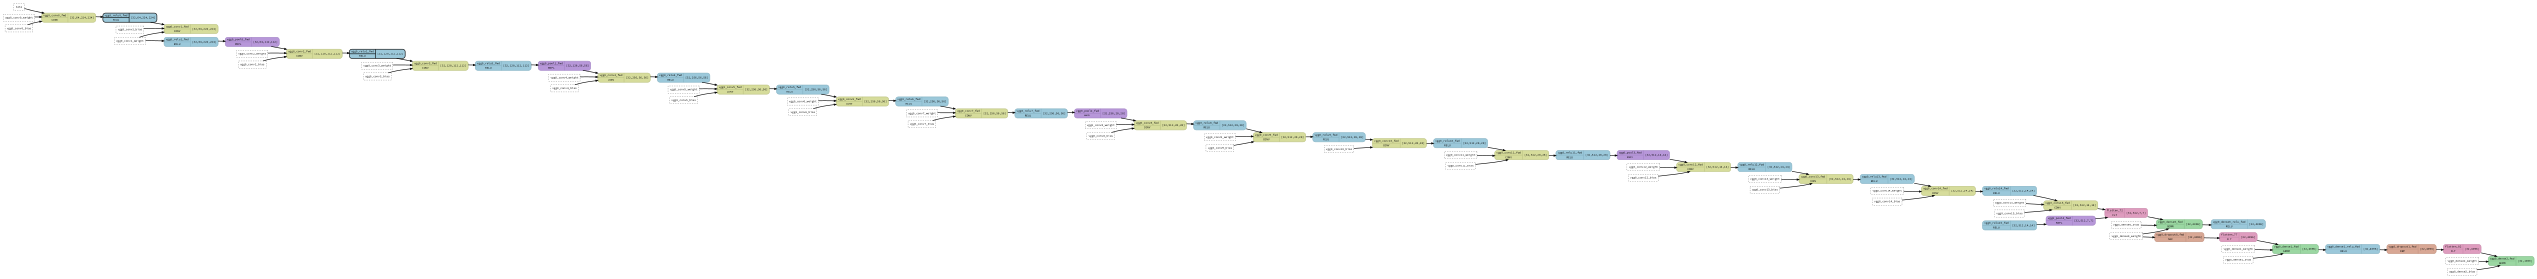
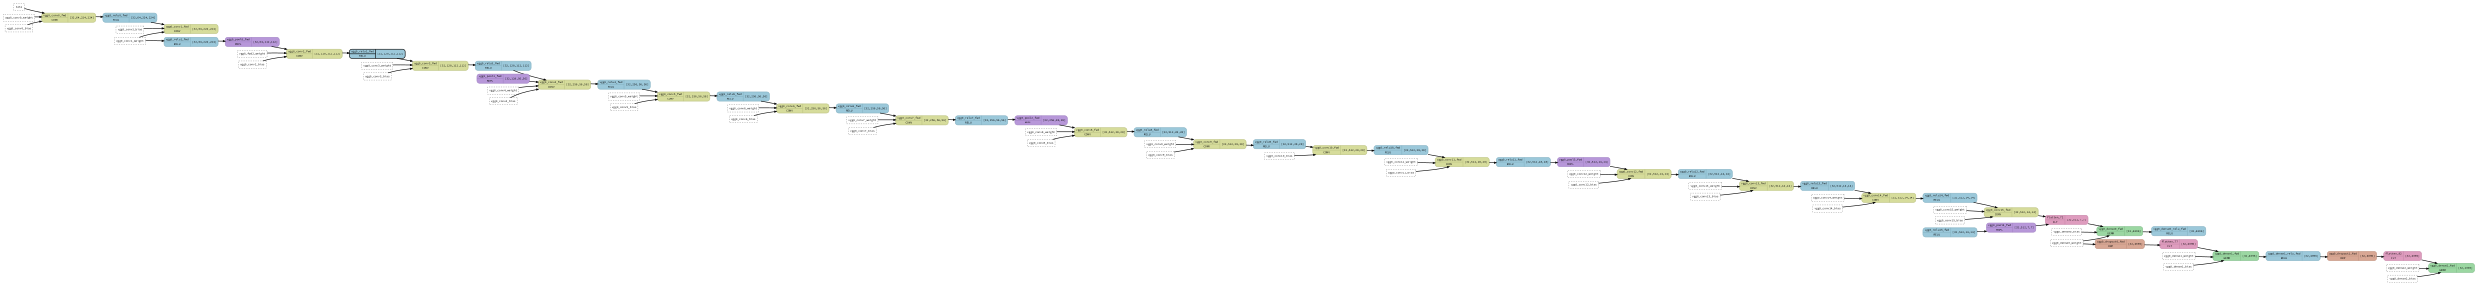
  strict digraph {
    fontname="Source Code Pro"
    overlap_shrink=true
    rankdir=LR
    splines=curved
    node [fillcolor=white fontname="Source Code Pro" shape=Mrecord style=filled type=constant_input fontcolor="#000000" penwidth=3]
    edge [fontname="Source Code Pro" penwidth=3]
    n1 [label=data shape=box style="filled,dashed" fontcolor="" penwidth=""]
    n2 [color="#bec484" fillcolor="#d6dc9b" inputs="data;vgg0_conv0_weight;vgg0_conv0_bias" label="{ {vgg0_conv0_fwd  | CONV} | [32,64,224,224] }" outputs=vgg0_conv0_fwd type=Conv]
-   n3 [color=black fillcolor="#9bc8da" inputs=vgg0_conv0_fwd label="{ {vgg0_relu0_fwd  | RELU} | [32,64,224,224] }" outputs=vgg0_relu0_fwd type=Relu]
+   n3 [color="#86b3c4" fillcolor="#9bc8da" inputs=vgg0_conv0_fwd label="{ {vgg0_relu0_fwd  | RELU} | [32,64,224,224] }" outputs=vgg0_relu0_fwd type=Relu]
    n4 [label=vgg0_conv0_weight shape=box style="filled,dashed" fontcolor="" penwidth=""]
    n5 [label=vgg0_conv0_bias shape=box style="filled,dashed" fontcolor="" penwidth=""]
    n6 [color="#bec484" fillcolor="#d6dc9b" inputs="vgg0_relu0_fwd;vgg0_conv1_weight;vgg0_conv1_bias" label="{ {vgg0_conv1_fwd  | CONV} | [32,64,224,224] }" outputs=vgg0_conv1_fwd type=Conv]
    n7 [label=vgg0_conv1_weight shape=box style="filled,dashed" fontcolor="" penwidth=""]
    n8 [color="#86b3c4" fillcolor="#9bc8da" inputs=vgg0_conv1_fwd label="{ {vgg0_relu1_fwd  | RELU} | [32,64,224,224] }" outputs=vgg0_relu1_fwd type=Relu]
    n9 [label=vgg0_conv1_bias shape=box style="filled,dashed" fontcolor="" penwidth=""]
    n10 [color="#a485c6" fillcolor="#b797d9" inputs=vgg0_relu1_fwd label="{ {vgg0_pool0_fwd  | MXPL} | [32,64,112,112] }" outputs=vgg0_pool0_fwd type=MaxPool]
    n11 [color="#bec484" fillcolor="#d6dc9b" inputs="vgg0_pool0_fwd;vgg0_conv2_weight;vgg0_conv2_bias" label="{ {vgg0_conv2_fwd  | CONV} | [32,128,112,112] }" outputs=vgg0_conv2_fwd type=Conv]
    n12 [color=black fillcolor="#9bc8da" inputs=vgg0_conv2_fwd label="{ {vgg0_relu2_fwd  | RELU} | [32,128,112,112] }" outputs=vgg0_relu2_fwd type=Relu]
-   n13 [label=vgg0_conv2_weight shape=box style="filled,dashed" fontcolor="" penwidth=""]
+   n13 [label=vgg0_fwd2_weight shape=box style="filled,dashed" fontcolor="" penwidth=""]
    n14 [label=vgg0_conv2_bias shape=box style="filled,dashed" fontcolor="" penwidth=""]
    n15 [color="#bec484" fillcolor="#d6dc9b" inputs="vgg0_relu2_fwd;vgg0_conv3_weight;vgg0_conv3_bias" label="{ {vgg0_conv3_fwd  | CONV} | [32,128,112,112] }" outputs=vgg0_conv3_fwd type=Conv]
    n16 [color="#86b3c4" fillcolor="#9bc8da" inputs=vgg0_conv3_fwd label="{ {vgg0_relu3_fwd  | RELU} | [32,128,112,112] }" outputs=vgg0_relu3_fwd type=Relu]
    n17 [label=vgg0_conv3_weight shape=box style="filled,dashed" fontcolor="" penwidth=""]
    n18 [label=vgg0_conv3_bias shape=box style="filled,dashed" fontcolor="" penwidth=""]
    n19 [color="#a485c6" fillcolor="#b797d9" inputs=vgg0_relu3_fwd label="{ {vgg0_pool1_fwd  | MXPL} | [32,128,56,56] }" outputs=vgg0_pool1_fwd type=MaxPool]
    n20 [color="#bec484" fillcolor="#d6dc9b" inputs="vgg0_pool1_fwd;vgg0_conv4_weight;vgg0_conv4_bias" label="{ {vgg0_conv4_fwd  | CONV} | [32,256,56,56] }" outputs=vgg0_conv4_fwd type=Conv]
    n21 [color="#86b3c4" fillcolor="#9bc8da" inputs=vgg0_conv4_fwd label="{ {vgg0_relu4_fwd  | RELU} | [32,256,56,56] }" outputs=vgg0_relu4_fwd type=Relu]
    n22 [label=vgg0_conv4_weight shape=box style="filled,dashed" fontcolor="" penwidth=""]
    n23 [label=vgg0_conv4_bias shape=box style="filled,dashed" fontcolor="" penwidth=""]
    n24 [color="#bec484" fillcolor="#d6dc9b" inputs="vgg0_relu4_fwd;vgg0_conv5_weight;vgg0_conv5_bias" label="{ {vgg0_conv5_fwd  | CONV} | [32,256,56,56] }" outputs=vgg0_conv5_fwd type=Conv]
    n25 [color="#86b3c4" fillcolor="#9bc8da" inputs=vgg0_conv5_fwd label="{ {vgg0_relu5_fwd  | RELU} | [32,256,56,56] }" outputs=vgg0_relu5_fwd type=Relu]
    n26 [label=vgg0_conv5_weight shape=box style="filled,dashed" fontcolor="" penwidth=""]
    n27 [label=vgg0_conv5_bias shape=box style="filled,dashed" fontcolor="" penwidth=""]
    n28 [color="#bec484" fillcolor="#d6dc9b" inputs="vgg0_relu5_fwd;vgg0_conv6_weight;vgg0_conv6_bias" label="{ {vgg0_conv6_fwd  | CONV} | [32,256,56,56] }" outputs=vgg0_conv6_fwd type=Conv]
    n29 [color="#86b3c4" fillcolor="#9bc8da" inputs=vgg0_conv6_fwd label="{ {vgg0_relu6_fwd  | RELU} | [32,256,56,56] }" outputs=vgg0_relu6_fwd type=Relu]
    n30 [label=vgg0_conv6_weight shape=box style="filled,dashed" fontcolor="" penwidth=""]
    n31 [label=vgg0_conv6_bias shape=box style="filled,dashed" fontcolor="" penwidth=""]
    n32 [color="#bec484" fillcolor="#d6dc9b" inputs="vgg0_relu6_fwd;vgg0_conv7_weight;vgg0_conv7_bias" label="{ {vgg0_conv7_fwd  | CONV} | [32,256,56,56] }" outputs=vgg0_conv7_fwd type=Conv]
    n33 [color="#86b3c4" fillcolor="#9bc8da" inputs=vgg0_conv7_fwd label="{ {vgg0_relu7_fwd  | RELU} | [32,256,56,56] }" outputs=vgg0_relu7_fwd type=Relu]
    n34 [label=vgg0_conv7_weight shape=box style="filled,dashed" fontcolor="" penwidth=""]
    n35 [label=vgg0_conv7_bias shape=box style="filled,dashed" fontcolor="" penwidth=""]
    n36 [color="#a485c6" fillcolor="#b797d9" inputs=vgg0_relu7_fwd label="{ {vgg0_pool2_fwd  | MXPL} | [32,256,28,28] }" outputs=vgg0_pool2_fwd type=MaxPool]
    n37 [color="#bec484" fillcolor="#d6dc9b" inputs="vgg0_pool2_fwd;vgg0_conv8_weight;vgg0_conv8_bias" label="{ {vgg0_conv8_fwd  | CONV} | [32,512,28,28] }" outputs=vgg0_conv8_fwd type=Conv]
    n38 [color="#86b3c4" fillcolor="#9bc8da" inputs=vgg0_conv8_fwd label="{ {vgg0_relu8_fwd  | RELU} | [32,512,28,28] }" outputs=vgg0_relu8_fwd type=Relu]
    n39 [label=vgg0_conv8_weight shape=box style="filled,dashed" fontcolor="" penwidth=""]
    n40 [label=vgg0_conv8_bias shape=box style="filled,dashed" fontcolor="" penwidth=""]
    n41 [color="#bec484" fillcolor="#d6dc9b" inputs="vgg0_relu8_fwd;vgg0_conv9_weight;vgg0_conv9_bias" label="{ {vgg0_conv9_fwd  | CONV} | [32,512,28,28] }" outputs=vgg0_conv9_fwd type=Conv]
    n42 [color="#86b3c4" fillcolor="#9bc8da" inputs=vgg0_conv9_fwd label="{ {vgg0_relu9_fwd  | RELU} | [32,512,28,28] }" outputs=vgg0_relu9_fwd type=Relu]
    n43 [label=vgg0_conv9_weight shape=box style="filled,dashed" fontcolor="" penwidth=""]
    n44 [label=vgg0_conv9_bias shape=box style="filled,dashed" fontcolor="" penwidth=""]
    n45 [color="#bec484" fillcolor="#d6dc9b" inputs="vgg0_relu9_fwd;vgg0_conv10_weight;vgg0_conv10_bias" label="{ {vgg0_conv10_fwd  | CONV} | [32,512,28,28] }" outputs=vgg0_conv10_fwd type=Conv]
    n46 [color="#86b3c4" fillcolor="#9bc8da" inputs=vgg0_conv10_fwd label="{ {vgg0_relu10_fwd  | RELU} | [32,512,28,28] }" outputs=vgg0_relu10_fwd type=Relu]
    n47 [label=vgg0_conv10_bias shape=box style="filled,dashed" fontcolor="" penwidth=""]
    n48 [color="#bec484" fillcolor="#d6dc9b" inputs="vgg0_relu10_fwd;vgg0_conv11_weight;vgg0_conv11_bias" label="{ {vgg0_conv11_fwd  | CONV} | [32,512,28,28] }" outputs=vgg0_conv11_fwd type=Conv]
    n49 [color="#86b3c4" fillcolor="#9bc8da" inputs=vgg0_conv11_fwd label="{ {vgg0_relu11_fwd  | RELU} | [32,512,28,28] }" outputs=vgg0_relu11_fwd type=Relu]
    n50 [label=vgg0_conv11_weight shape=box style="filled,dashed" fontcolor="" penwidth=""]
    n51 [label=vgg0_conv11_bias shape=box style="filled,dashed" fontcolor="" penwidth=""]
    n52 [color="#a485c6" fillcolor="#b797d9" inputs=vgg0_relu11_fwd label="{ {vgg0_pool3_fwd  | MXPL} | [32,512,14,14] }" outputs=vgg0_pool3_fwd type=MaxPool]
    n53 [color="#bec484" fillcolor="#d6dc9b" inputs="vgg0_pool3_fwd;vgg0_conv12_weight;vgg0_conv12_bias" label="{ {vgg0_conv12_fwd  | CONV} | [32,512,14,14] }" outputs=vgg0_conv12_fwd type=Conv]
    n54 [color="#86b3c4" fillcolor="#9bc8da" inputs=vgg0_conv12_fwd label="{ {vgg0_relu12_fwd  | RELU} | [32,512,14,14] }" outputs=vgg0_relu12_fwd type=Relu]
    n55 [label=vgg0_conv12_weight shape=box style="filled,dashed" fontcolor="" penwidth=""]
    n56 [label=vgg0_conv12_bias shape=box style="filled,dashed" fontcolor="" penwidth=""]
    n57 [color="#bec484" fillcolor="#d6dc9b" inputs="vgg0_relu12_fwd;vgg0_conv13_weight;vgg0_conv13_bias" label="{ {vgg0_conv13_fwd  | CONV} | [32,512,14,14] }" outputs=vgg0_conv13_fwd type=Conv]
    n58 [color="#86b3c4" fillcolor="#9bc8da" inputs=vgg0_conv13_fwd label="{ {vgg0_relu13_fwd  | RELU} | [32,512,14,14] }" outputs=vgg0_relu13_fwd type=Relu]
    n59 [label=vgg0_conv13_weight shape=box style="filled,dashed" fontcolor="" penwidth=""]
    n60 [label=vgg0_conv13_bias shape=box style="filled,dashed" fontcolor="" penwidth=""]
    n61 [color="#bec484" fillcolor="#d6dc9b" inputs="vgg0_relu13_fwd;vgg0_conv14_weight;vgg0_conv14_bias" label="{ {vgg0_conv14_fwd  | CONV} | [32,512,14,14] }" outputs=vgg0_conv14_fwd type=Conv]
    n62 [color="#86b3c4" fillcolor="#9bc8da" inputs=vgg0_conv14_fwd label="{ {vgg0_relu14_fwd  | RELU} | [32,512,14,14] }" outputs=vgg0_relu14_fwd type=Relu]
    n63 [label=vgg0_conv14_weight shape=box style="filled,dashed" fontcolor="" penwidth=""]
    n64 [label=vgg0_conv14_bias shape=box style="filled,dashed" fontcolor="" penwidth=""]
    n65 [color="#bec484" fillcolor="#d6dc9b" inputs="vgg0_relu14_fwd;vgg0_conv15_weight;vgg0_conv15_bias" label="{ {vgg0_conv15_fwd  | CONV} | [32,512,14,14] }" outputs=vgg0_conv15_fwd type=Conv]
    n66 [color="#c989ab" fillcolor="#de9cbe" inputs=vgg0_pool4_fwd label="{ {flatten_72  | FLT} | [32,512,7,7] }" outputs=flatten_72 type=Flatten]
    n67 [label=vgg0_conv15_weight shape=box style="filled,dashed" fontcolor="" penwidth=""]
    n68 [label=vgg0_conv15_bias shape=box style="filled,dashed" fontcolor="" penwidth=""]
    n69 [color="#86b3c4" fillcolor="#9bc8da" inputs=vgg0_conv15_fwd label="{ {vgg0_relu15_fwd  | RELU} | [32,512,14,14] }" outputs=vgg0_relu15_fwd type=Relu]
    n70 [color="#a485c6" fillcolor="#b797d9" inputs=vgg0_relu15_fwd label="{ {vgg0_pool4_fwd  | MXPL} | [32,512,7,7] }" outputs=vgg0_pool4_fwd type=MaxPool]
    n71 [color="#85c08d" fillcolor="#9bd7a2" inputs="flatten_72;vgg0_dense0_weight;vgg0_dense0_bias" label="{ {vgg0_dense0_fwd  | GEMM} | [32,4096] }" outputs=vgg0_dense0_fwd type=Gemm]
    n72 [color="#86b3c4" fillcolor="#9bc8da" inputs=vgg0_dense0_fwd label="{ {vgg0_dense0_relu_fwd  | RELU} | [32,4096] }" outputs=vgg0_dense0_relu_fwd type=Relu]
    n73 [label=vgg0_dense0_weight shape=box style="filled,dashed" fontcolor="" penwidth=""]
    n74 [color="#c39481" fillcolor="#d8a794" inputs=vgg0_dense0_relu_fwd label="{ {vgg0_dropout0_fwd  | DRP} | [32,4096] }" outputs=vgg0_dropout0_fwd type=Dropout]
    n75 [label=vgg0_dense0_bias shape=box style="filled,dashed" fontcolor="" penwidth=""]
    n76 [color="#c989ab" fillcolor="#de9cbe" inputs=vgg0_dropout0_fwd label="{ {flatten_77  | FLT} | [32,4096] }" outputs=flatten_77 type=Flatten]
    n77 [color="#85c08d" fillcolor="#9bd7a2" inputs="flatten_77;vgg0_dense1_weight;vgg0_dense1_bias" label="{ {vgg0_dense1_fwd  | GEMM} | [32,4096] }" outputs=vgg0_dense1_fwd type=Gemm]
    n78 [color="#86b3c4" fillcolor="#9bc8da" inputs=vgg0_dense1_fwd label="{ {vgg0_dense1_relu_fwd  | RELU} | [32,4096] }" outputs=vgg0_dense1_relu_fwd type=Relu]
    n79 [label=vgg0_dense1_weight shape=box style="filled,dashed" fontcolor="" penwidth=""]
    n80 [label=vgg0_dense1_bias shape=box style="filled,dashed" fontcolor="" penwidth=""]
    n81 [color="#c39481" fillcolor="#d8a794" inputs=vgg0_dense1_relu_fwd label="{ {vgg0_dropout1_fwd  | DRP} | [32,4096] }" outputs=vgg0_dropout1_fwd type=Dropout]
    n82 [color="#c989ab" fillcolor="#de9cbe" inputs=vgg0_dropout1_fwd label="{ {flatten_82  | FLT} | [32,4096] }" outputs=flatten_82 type=Flatten]
    n83 [color="#85c08d" fillcolor="#9bd7a2" inputs="flatten_82;vgg0_dense2_weight;vgg0_dense2_bias" label="{ {vgg0_dense2_fwd  | GEMM} | [32,1000] }" outputs=vgg0_dense2_fwd type=Gemm]
    n84 [label=vgg0_dense2_weight shape=box style="filled,dashed" fontcolor="" penwidth=""]
    n85 [label=vgg0_dense2_bias shape=box style="filled,dashed" fontcolor="" penwidth=""]
    n1 -> n2
    n2 -> n3
    n3 -> n6
    n4 -> n2
    n5 -> n2
    n7 -> n6
    n7 -> n8
    n8 -> n10
    n9 -> n6
    n10 -> n11
    n11 -> n12
    n12 -> n15
    n13 -> n11
    n14 -> n11
    n15 -> n16
-   n16 -> n19
+   n16 -> n20
    n17 -> n15
    n18 -> n15
    n19 -> n20
    n20 -> n21
    n21 -> n24
    n22 -> n20
    n23 -> n20
    n24 -> n25
    n25 -> n28
    n26 -> n24
    n27 -> n24
    n28 -> n29
    n29 -> n32
    n30 -> n28
    n31 -> n28
    n32 -> n33
    n33 -> n36
    n34 -> n32
    n35 -> n32
    n36 -> n37
    n37 -> n38
    n38 -> n41
    n39 -> n37
    n40 -> n37
    n41 -> n42
    n42 -> n45
    n43 -> n41
    n44 -> n41
    n45 -> n46
    n46 -> n48
    n47 -> n45
    n48 -> n49
    n49 -> n52
    n50 -> n48
    n51 -> n48
    n52 -> n53
    n53 -> n54
    n54 -> n57
    n55 -> n53
    n56 -> n53
    n57 -> n58
    n58 -> n61
    n59 -> n57
    n60 -> n57
    n61 -> n62
    n62 -> n65
    n63 -> n61
    n64 -> n61
    n65 -> n66
    n66 -> n71
    n67 -> n65
    n68 -> n65
    n69 -> n70
    n70 -> n66
    n71 -> n72
    n73 -> n71
    n73 -> n74
    n74 -> n76
    n75 -> n71
    n76 -> n77
    n77 -> n78
    n78 -> n81
    n79 -> n77
    n80 -> n77
    n81 -> n82
    n82 -> n83
    n84 -> n83
    n85 -> n83
  }
